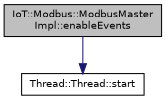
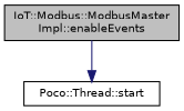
  digraph {
    rankdir=TB
    node [color=black fontname=Helvetica fontsize=10 shape=record style=filled]
    n1 [fillcolor=grey75 fontcolor=black height=0.2 label="IoT::Modbus::ModbusMaster\lImpl::enableEvents" width=0.4]
-   n2 [fillcolor=white height=0.2 label="Thread::Thread::start" width=0.4]
+   n2 [fillcolor=white height=0.2 label="Poco::Thread::start" width=0.4]
    n1 -> n2 [color=midnightblue fontname=Helvetica fontsize=10 labelfontname=Helvetica labelfontsize=10 style=solid]
  }
